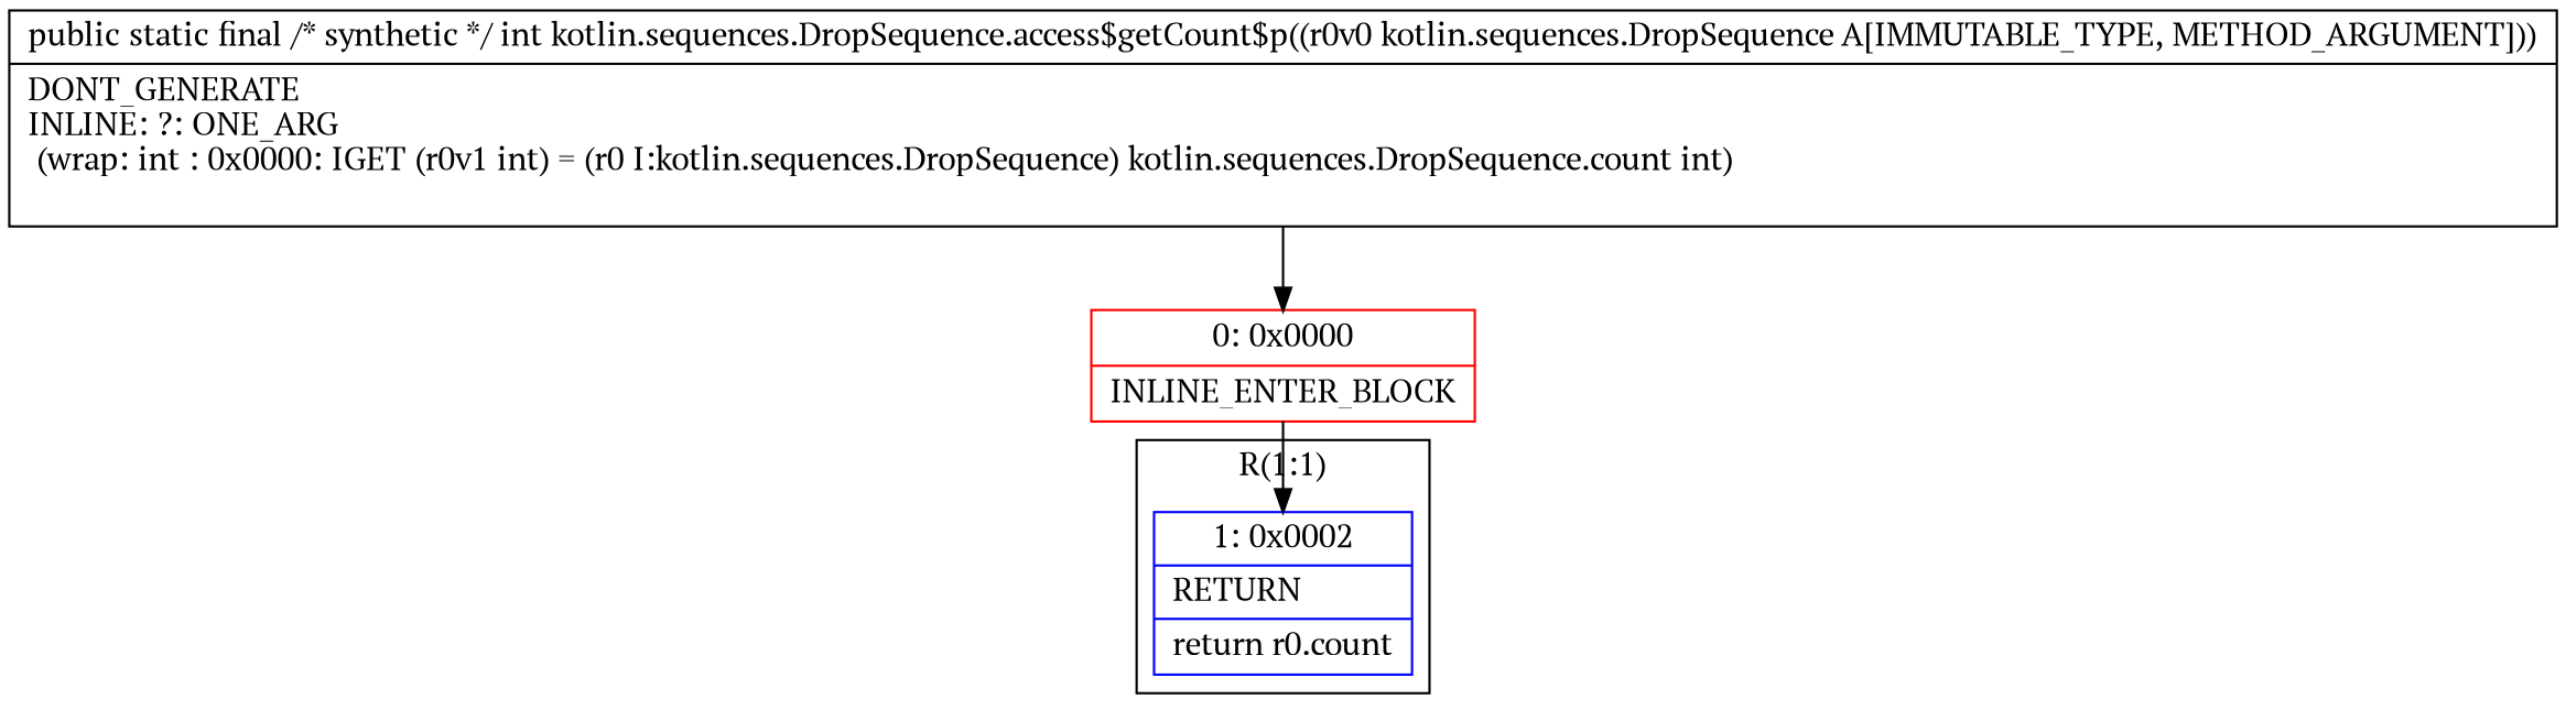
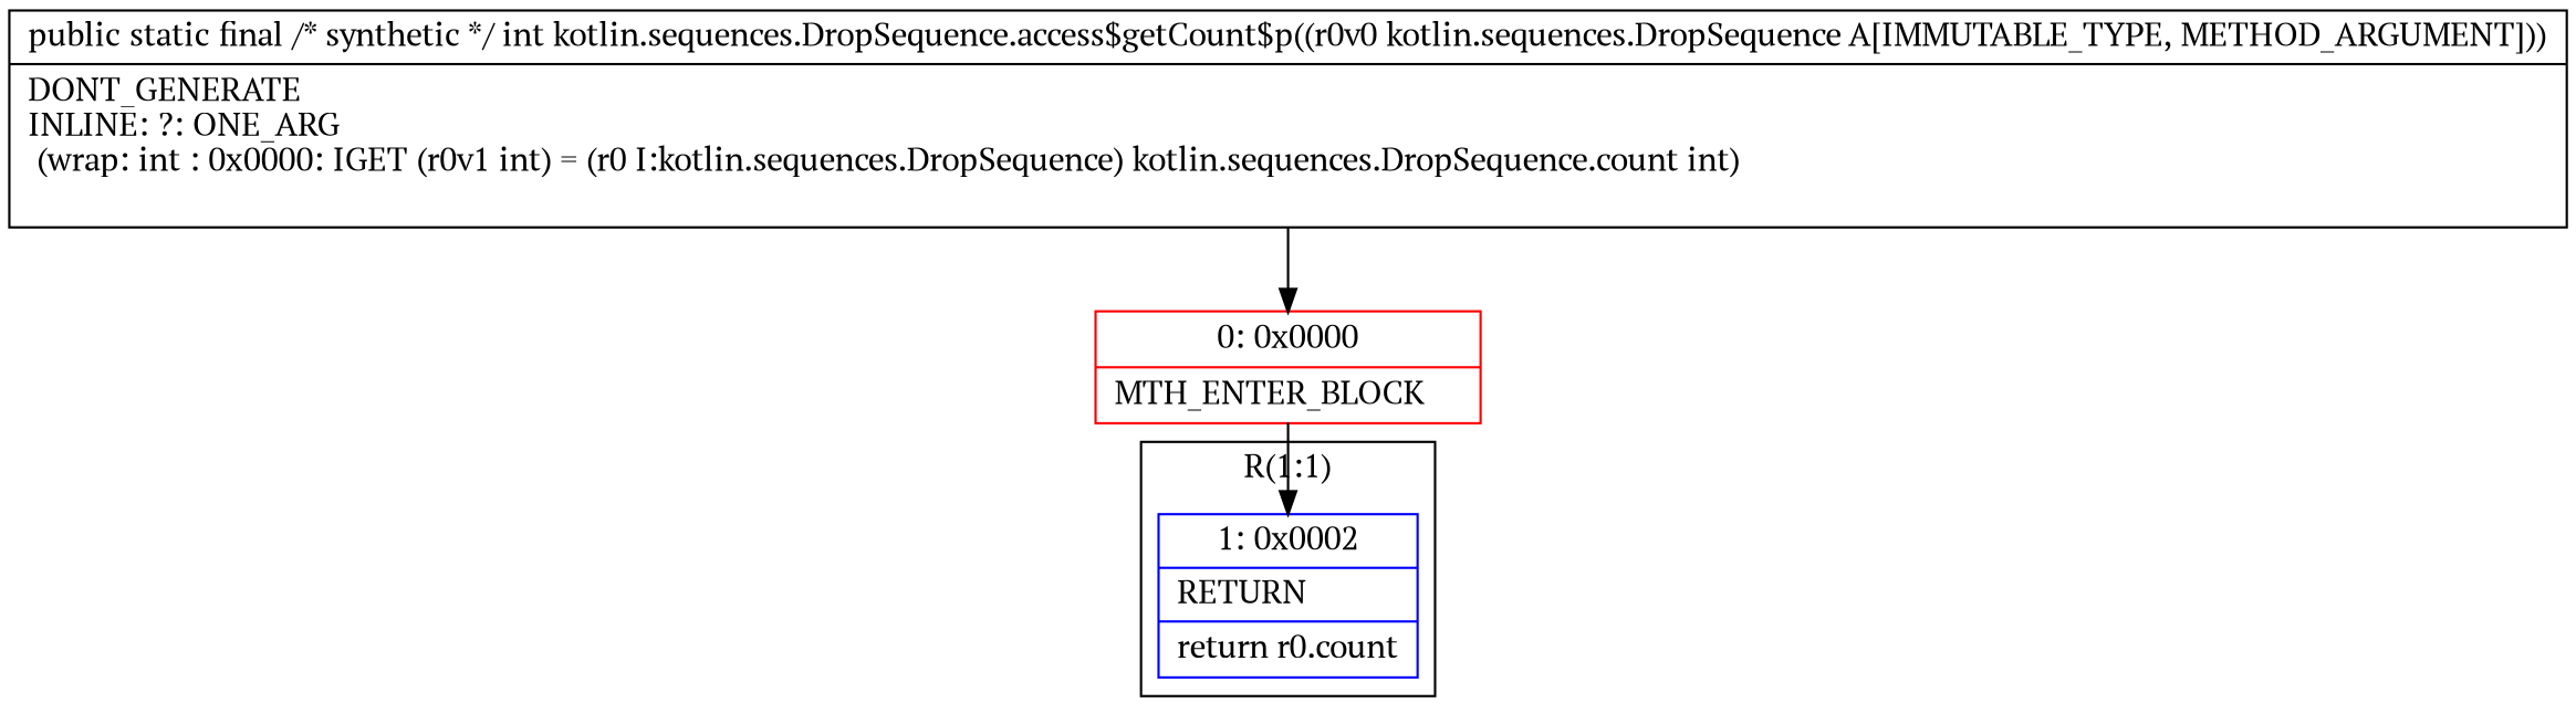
  digraph {
    fontname="PT Serif"
    node [shape=record fontname="PT Serif"]
    edge [fontname="PT Serif"]
    n1 [color=blue label="{1\:\ 0x0002|RETURN\l|return r0.count\l}"]
-   n2 [color=red label="{0\:\ 0x0000|INLINE_ENTER_BLOCK\l}"]
+   n2 [color=red label="{0\:\ 0x0000|MTH_ENTER_BLOCK\l}"]
    n3 [label="{public static final \/* synthetic *\/ int kotlin.sequences.DropSequence.access$getCount$p((r0v0 kotlin.sequences.DropSequence A[IMMUTABLE_TYPE, METHOD_ARGUMENT]))  | DONT_GENERATE\lINLINE: ?: ONE_ARG  \l  (wrap: int : 0x0000: IGET  (r0v1 int) = (r0 I:kotlin.sequences.DropSequence) kotlin.sequences.DropSequence.count int)\l\l}"]
    subgraph cluster_1 {
      label="R(1:1)"
      n1
    }
    n2 -> n1
    n3 -> n2
  }
